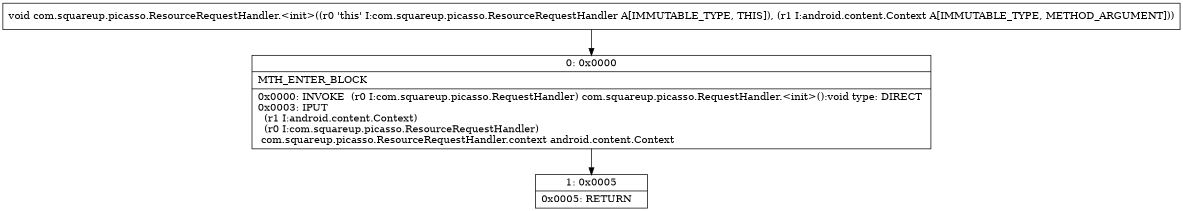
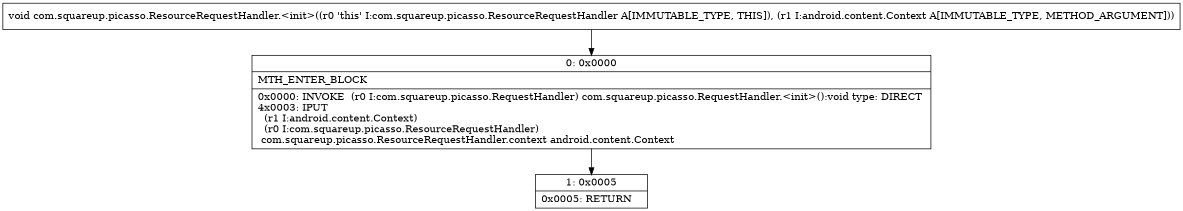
  digraph {
    node [shape=record]
-   n1 [label="{0\:\ 0x0000|MTH_ENTER_BLOCK\l|0x0000: INVOKE  (r0 I:com.squareup.picasso.RequestHandler) com.squareup.picasso.RequestHandler.\<init\>():void type: DIRECT \l0x0003: IPUT  \l  (r1 I:android.content.Context)\l  (r0 I:com.squareup.picasso.ResourceRequestHandler)\l com.squareup.picasso.ResourceRequestHandler.context android.content.Context \l}"]
+   n1 [label="{0\:\ 0x0000|MTH_ENTER_BLOCK\l|0x0000: INVOKE  (r0 I:com.squareup.picasso.RequestHandler) com.squareup.picasso.RequestHandler.\<init\>():void type: DIRECT \l4x0003: IPUT  \l  (r1 I:android.content.Context)\l  (r0 I:com.squareup.picasso.ResourceRequestHandler)\l com.squareup.picasso.ResourceRequestHandler.context android.content.Context \l}"]
    n2 [label="{1\:\ 0x0005|0x0005: RETURN   \l}"]
    n3 [label="{void com.squareup.picasso.ResourceRequestHandler.\<init\>((r0 'this' I:com.squareup.picasso.ResourceRequestHandler A[IMMUTABLE_TYPE, THIS]), (r1 I:android.content.Context A[IMMUTABLE_TYPE, METHOD_ARGUMENT])) }"]
    n1 -> n2
    n3 -> n1
  }
